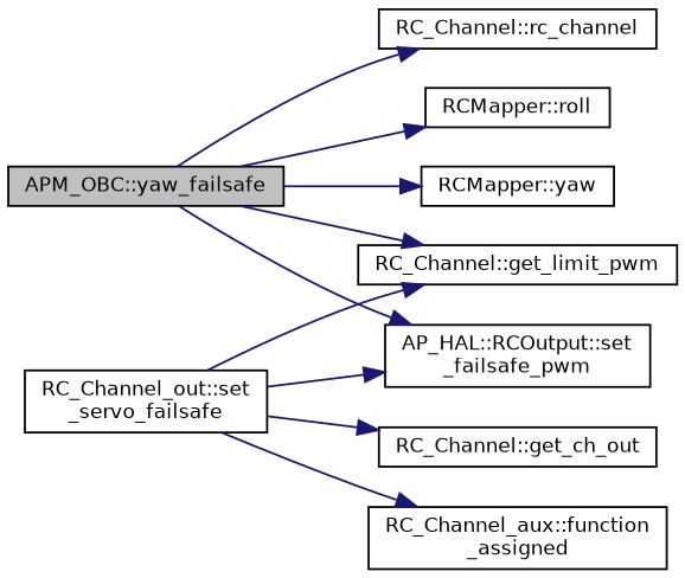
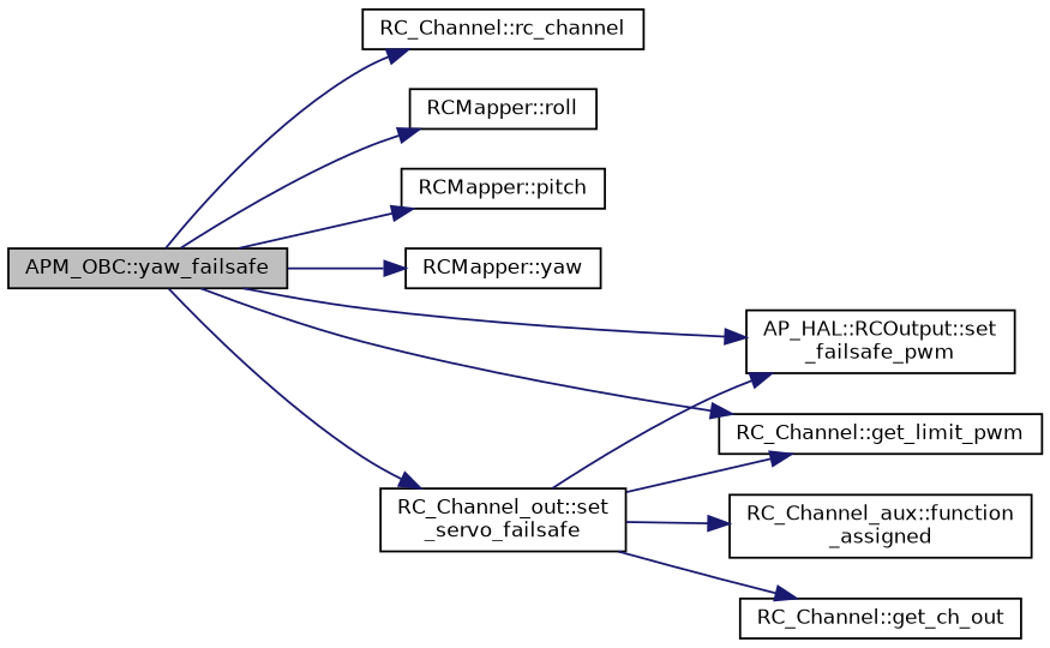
  digraph {
    rankdir=LR
    node [color=black fillcolor=white fontname=Helvetica fontsize=10 shape=record style=filled]
    edge [color=midnightblue fontname=Helvetica fontsize=10 labelfontname=Helvetica labelfontsize=10 style=solid]
    n1 [fillcolor=grey75 fontcolor=black height=0.2 label="APM_OBC::yaw_failsafe" width=0.4]
    n2 [height=0.2 label="RC_Channel::rc_channel" width=0.4]
    n3 [height=0.2 label="RCMapper::roll" width=0.4]
+   n4 [height=0.2 label="RCMapper::pitch" width=0.4]
    n5 [height=0.2 label="RCMapper::yaw" width=0.4]
    n6 [height=0.2 label="AP_HAL::RCOutput::set\l_failsafe_pwm" width=0.4]
    n7 [height=0.2 label="RC_Channel::get_limit_pwm" width=0.4]
    n8 [height=0.2 label="RC_Channel_out::set\l_servo_failsafe" width=0.4]
    n9 [height=0.2 label="RC_Channel_aux::function\l_assigned" width=0.4]
    n10 [height=0.2 label="RC_Channel::get_ch_out" width=0.4]
    n1 -> n2
    n1 -> n3
+   n1 -> n4
    n1 -> n5
    n1 -> n6
    n1 -> n7
+   n1 -> n8
    n8 -> n6
    n8 -> n7
    n8 -> n9
    n8 -> n10
  }
